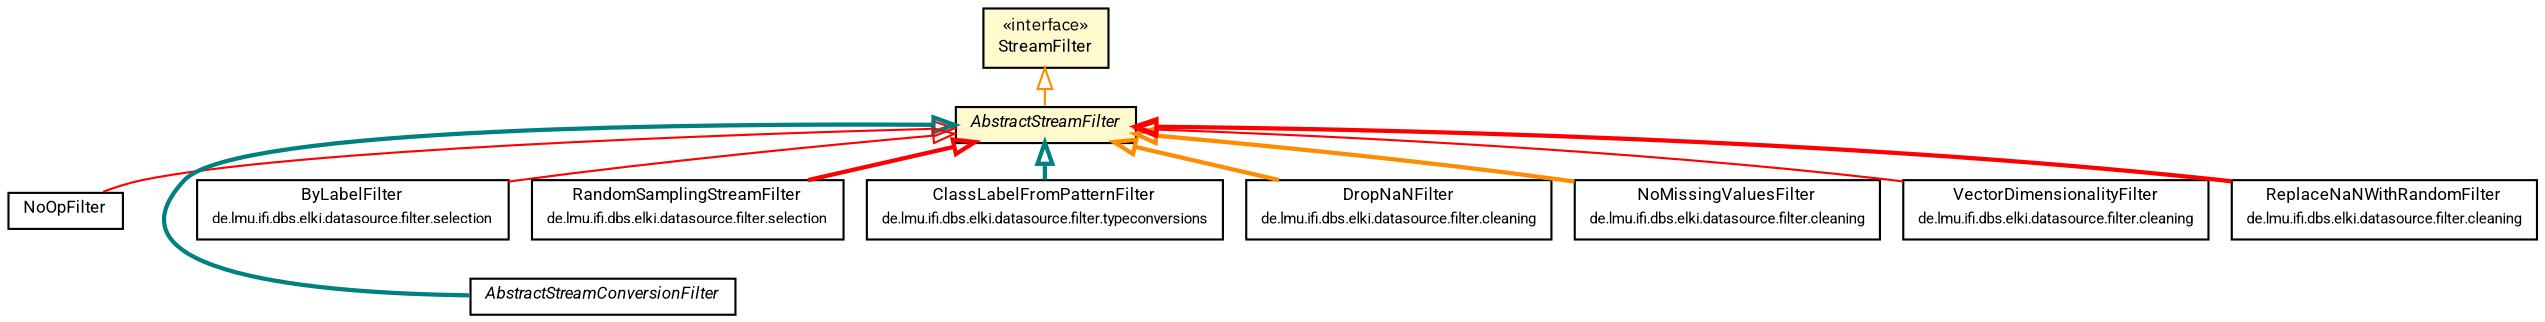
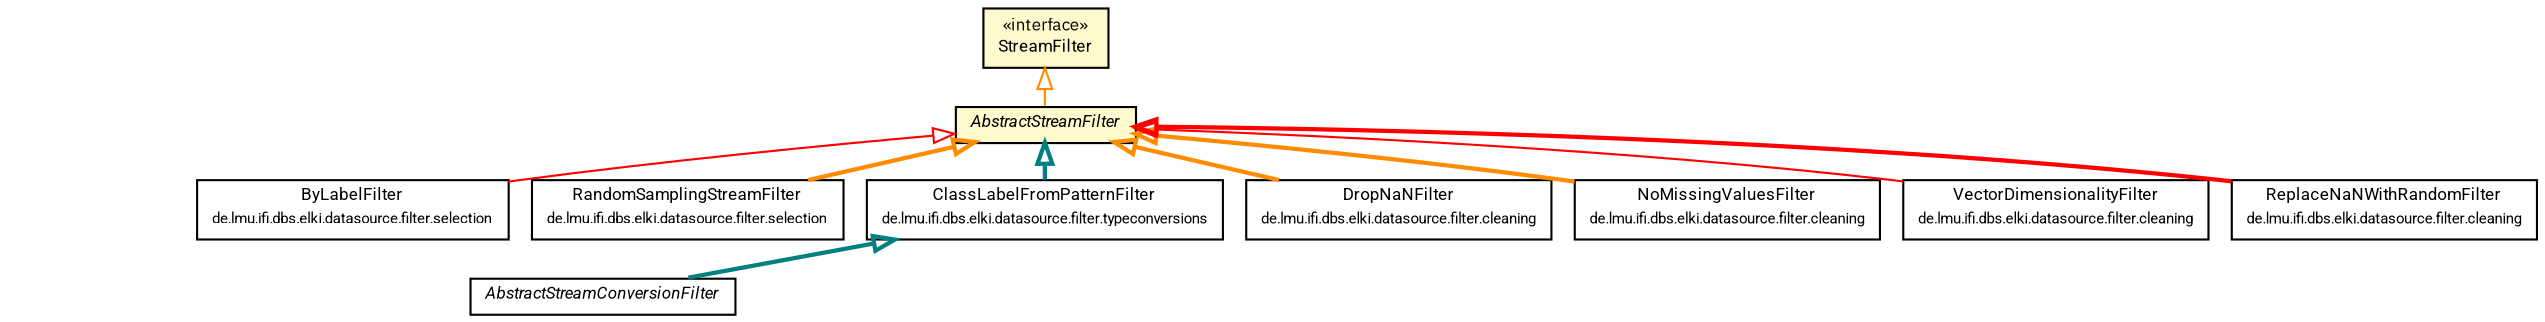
  digraph {
    fontname="IBM Plex Sans"
    nodesep=0.15
    rankdir=TB
    ranksep=0.25
    node [fontcolor=black fontname="IBM Plex Sans" fontsize=8 margin=0 shape=plaintext]
    edge [arrowtail=empty color=red dir=back fontname="IBM Plex Sans" fontsize=7 labelfontname=Roboto labelfontsize=7 style=bold weight=10]
    n1 [height=0 label=<<table title="de.lmu.ifi.dbs.elki.datasource.filter.StreamFilter" border="0" cellborder="1" cellspacing="0" cellpadding="2" bgcolor="LemonChiffon" href="StreamFilter.html" target="_parent"> 		<tr><td><table border="0" cellspacing="0" cellpadding="1"> 		<tr><td align="center" balign="center"> &#171;interface&#187; </td></tr> 		<tr><td align="center" balign="center"> <font face="Roboto">StreamFilter</font> </td></tr> 		</table></td></tr> 		</table>> width=0]
    n2 [height=0 label=<<table title="de.lmu.ifi.dbs.elki.datasource.filter.AbstractStreamFilter" border="0" cellborder="1" cellspacing="0" cellpadding="2" bgcolor="lemonChiffon" href="AbstractStreamFilter.html" target="_parent"> 		<tr><td><table border="0" cellspacing="0" cellpadding="1"> 		<tr><td align="center" balign="center"> <font face="Roboto"><i>AbstractStreamFilter</i></font> </td></tr> 		</table></td></tr> 		</table>> width=0]
-   n3 [height=0 label=<<table title="de.lmu.ifi.dbs.elki.datasource.filter.NoOpFilter" border="0" cellborder="1" cellspacing="0" cellpadding="2" href="NoOpFilter.html" target="_parent"> 		<tr><td><table border="0" cellspacing="0" cellpadding="1"> 		<tr><td align="center" balign="center"> <font face="Roboto">NoOpFilter</font> </td></tr> 		</table></td></tr> 		</table>> width=0]
    n4 [height=0 label=<<table title="de.lmu.ifi.dbs.elki.datasource.filter.AbstractStreamConversionFilter" border="0" cellborder="1" cellspacing="0" cellpadding="2" href="AbstractStreamConversionFilter.html" target="_parent"> 		<tr><td><table border="0" cellspacing="0" cellpadding="1"> 		<tr><td align="center" balign="center"> <font face="Roboto"><i>AbstractStreamConversionFilter</i></font> </td></tr> 		</table></td></tr> 		</table>> width=0]
    n5 [height=0 label=<<table title="de.lmu.ifi.dbs.elki.datasource.filter.selection.ByLabelFilter" border="0" cellborder="1" cellspacing="0" cellpadding="2" href="selection/ByLabelFilter.html" target="_parent"> 		<tr><td><table border="0" cellspacing="0" cellpadding="1"> 		<tr><td align="center" balign="center"> <font face="Roboto">ByLabelFilter</font> </td></tr> 		<tr><td align="center" balign="center"> <font face="Roboto" point-size="7.0">de.lmu.ifi.dbs.elki.datasource.filter.selection</font> </td></tr> 		</table></td></tr> 		</table>> width=0]
    n6 [height=0 label=<<table title="de.lmu.ifi.dbs.elki.datasource.filter.selection.RandomSamplingStreamFilter" border="0" cellborder="1" cellspacing="0" cellpadding="2" href="selection/RandomSamplingStreamFilter.html" target="_parent"> 		<tr><td><table border="0" cellspacing="0" cellpadding="1"> 		<tr><td align="center" balign="center"> <font face="Roboto">RandomSamplingStreamFilter</font> </td></tr> 		<tr><td align="center" balign="center"> <font face="Roboto" point-size="7.0">de.lmu.ifi.dbs.elki.datasource.filter.selection</font> </td></tr> 		</table></td></tr> 		</table>> width=0]
    n7 [height=0 label=<<table title="de.lmu.ifi.dbs.elki.datasource.filter.typeconversions.ClassLabelFromPatternFilter" border="0" cellborder="1" cellspacing="0" cellpadding="2" href="typeconversions/ClassLabelFromPatternFilter.html" target="_parent"> 		<tr><td><table border="0" cellspacing="0" cellpadding="1"> 		<tr><td align="center" balign="center"> <font face="Roboto">ClassLabelFromPatternFilter</font> </td></tr> 		<tr><td align="center" balign="center"> <font face="Roboto" point-size="7.0">de.lmu.ifi.dbs.elki.datasource.filter.typeconversions</font> </td></tr> 		</table></td></tr> 		</table>> width=0]
    n8 [height=0 label=<<table title="de.lmu.ifi.dbs.elki.datasource.filter.cleaning.DropNaNFilter" border="0" cellborder="1" cellspacing="0" cellpadding="2" href="cleaning/DropNaNFilter.html" target="_parent"> 		<tr><td><table border="0" cellspacing="0" cellpadding="1"> 		<tr><td align="center" balign="center"> <font face="Roboto">DropNaNFilter</font> </td></tr> 		<tr><td align="center" balign="center"> <font face="Roboto" point-size="7.0">de.lmu.ifi.dbs.elki.datasource.filter.cleaning</font> </td></tr> 		</table></td></tr> 		</table>> width=0]
    n9 [height=0 label=<<table title="de.lmu.ifi.dbs.elki.datasource.filter.cleaning.NoMissingValuesFilter" border="0" cellborder="1" cellspacing="0" cellpadding="2" href="cleaning/NoMissingValuesFilter.html" target="_parent"> 		<tr><td><table border="0" cellspacing="0" cellpadding="1"> 		<tr><td align="center" balign="center"> <font face="Roboto">NoMissingValuesFilter</font> </td></tr> 		<tr><td align="center" balign="center"> <font face="Roboto" point-size="7.0">de.lmu.ifi.dbs.elki.datasource.filter.cleaning</font> </td></tr> 		</table></td></tr> 		</table>> width=0]
    n10 [height=0 label=<<table title="de.lmu.ifi.dbs.elki.datasource.filter.cleaning.VectorDimensionalityFilter" border="0" cellborder="1" cellspacing="0" cellpadding="2" href="cleaning/VectorDimensionalityFilter.html" target="_parent"> 		<tr><td><table border="0" cellspacing="0" cellpadding="1"> 		<tr><td align="center" balign="center"> <font face="Roboto">VectorDimensionalityFilter</font> </td></tr> 		<tr><td align="center" balign="center"> <font face="Roboto" point-size="7.0">de.lmu.ifi.dbs.elki.datasource.filter.cleaning</font> </td></tr> 		</table></td></tr> 		</table>> width=0]
    n11 [height=0 label=<<table title="de.lmu.ifi.dbs.elki.datasource.filter.cleaning.ReplaceNaNWithRandomFilter" border="0" cellborder="1" cellspacing="0" cellpadding="2" href="cleaning/ReplaceNaNWithRandomFilter.html" target="_parent"> 		<tr><td><table border="0" cellspacing="0" cellpadding="1"> 		<tr><td align="center" balign="center"> <font face="Roboto">ReplaceNaNWithRandomFilter</font> </td></tr> 		<tr><td align="center" balign="center"> <font face="Roboto" point-size="7.0">de.lmu.ifi.dbs.elki.datasource.filter.cleaning</font> </td></tr> 		</table></td></tr> 		</table>> width=0]
    n1 -> n2 [color=darkorange style=solid weight=9]
-   n2 -> n3 [style=solid]
-   n2 -> n4 [color=teal]
+   n7 -> n4 [color=teal]
    n2 -> n5 [style=solid]
-   n2 -> n6
+   n2 -> n6 [color=darkorange]
    n2 -> n7 [color=teal]
    n2 -> n8 [color=darkorange]
    n2 -> n9 [color=darkorange]
    n2 -> n10 [style=solid]
    n2 -> n11
  }
